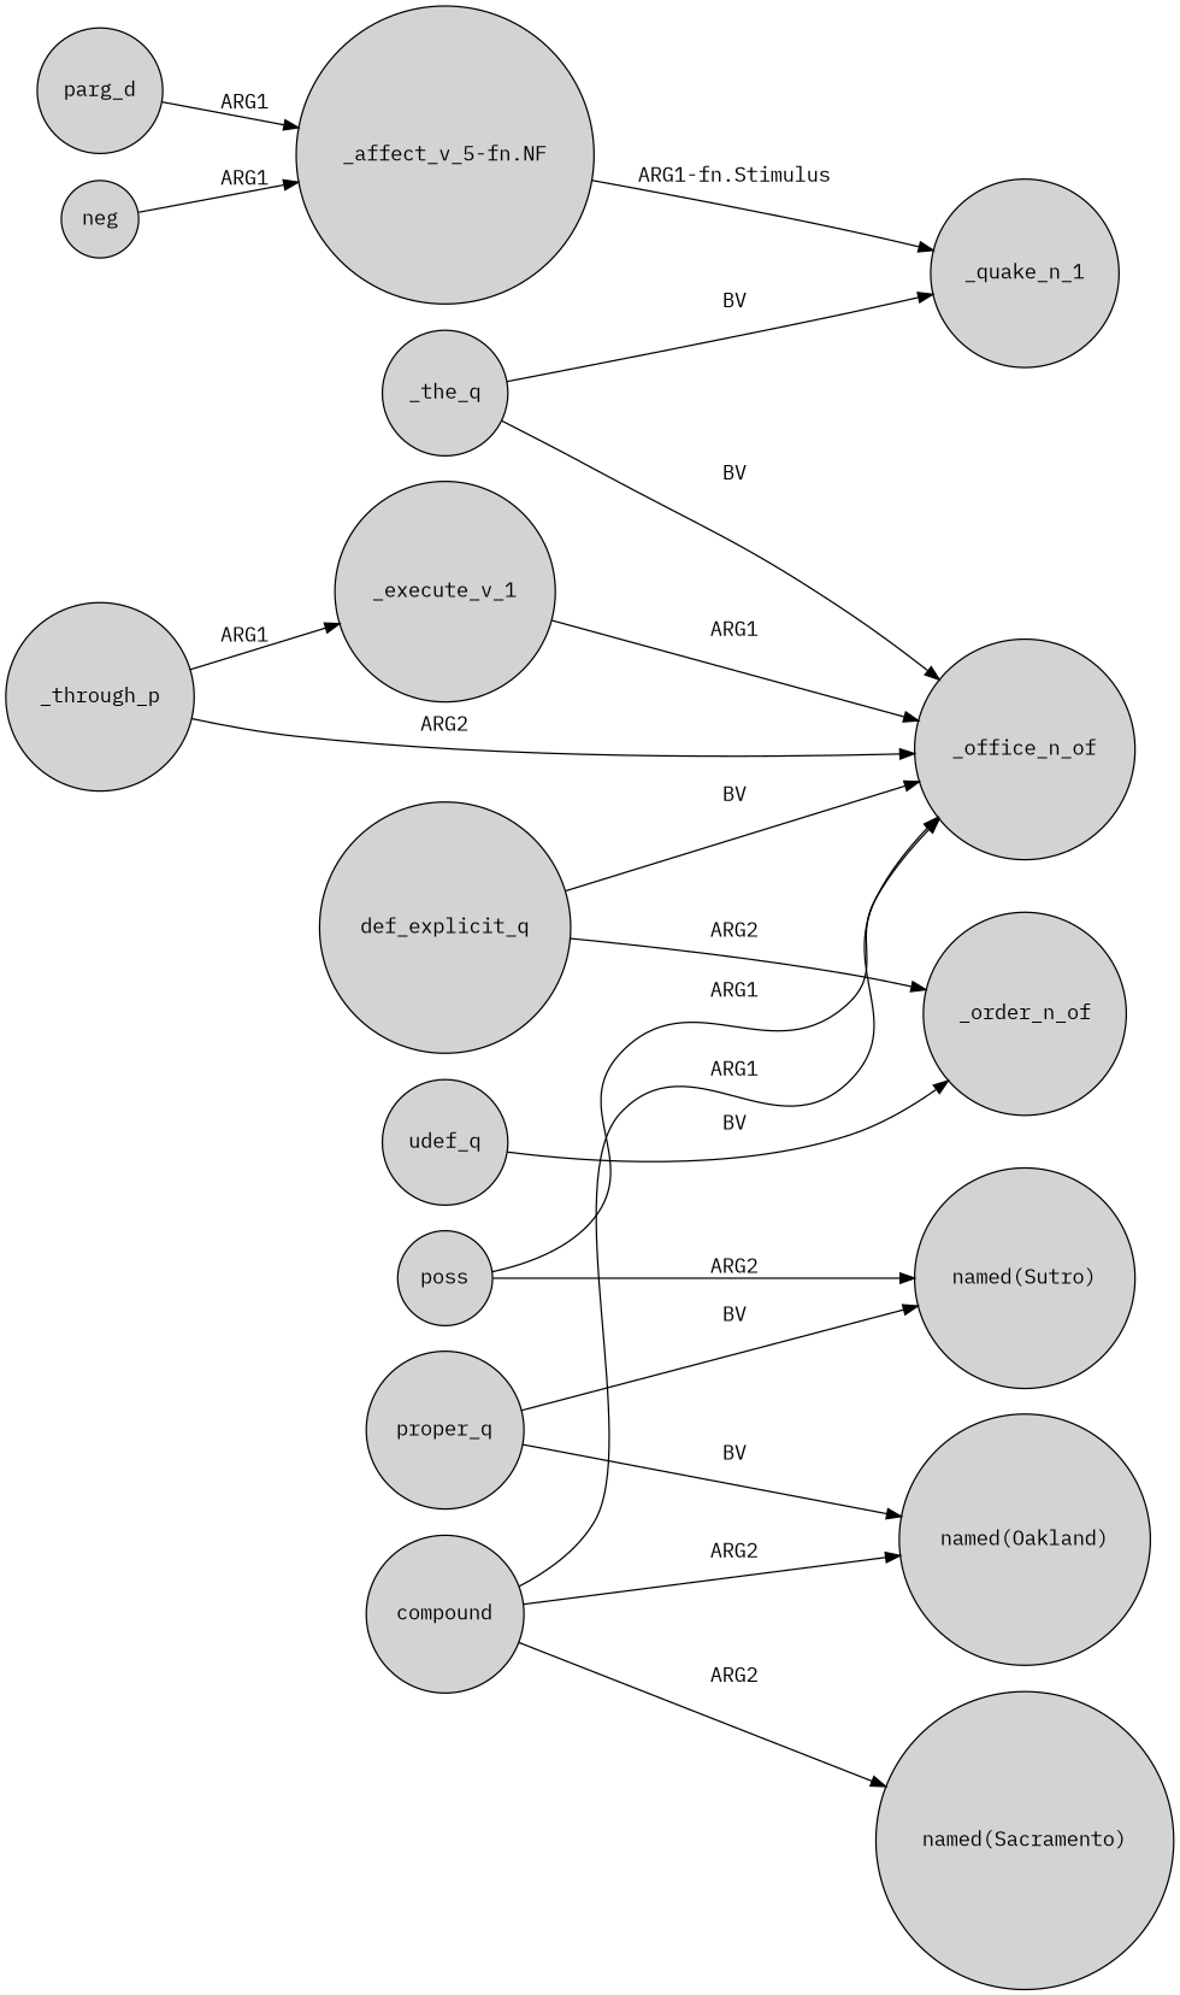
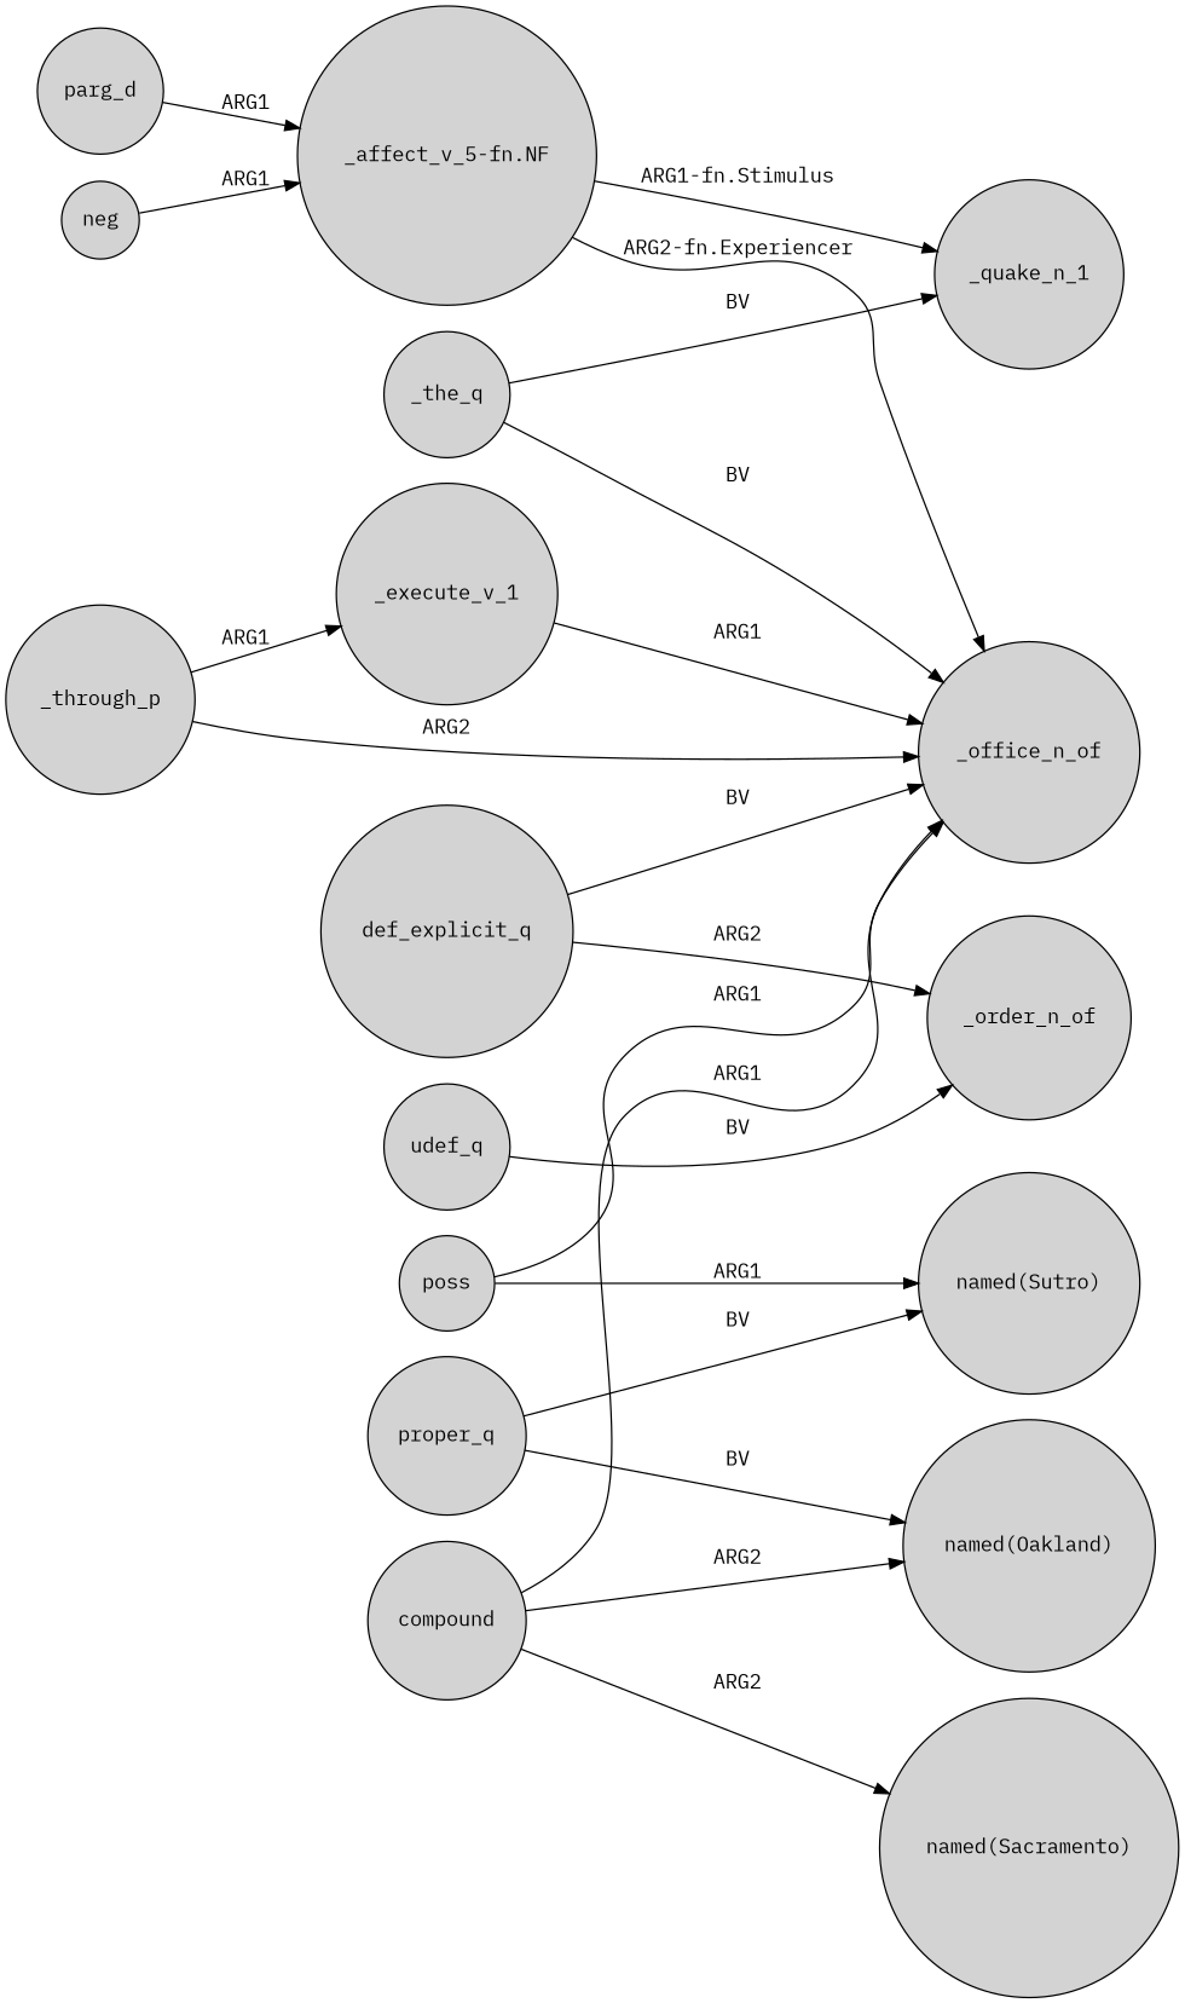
  digraph {
    fontname="IBM Plex Mono"
    rankdir=LR
    node [fontname="IBM Plex Mono" shape=circle style=filled]
    edge [fontname="IBM Plex Mono"]
    n1 [label="_affect_v_5-fn.NF"]
    parg_d
    _office_n_of
    _quake_n_1
    udef_q
    _order_n_of
    _execute_v_1
    _the_q
    def_explicit_q
    compound
    "named(Oakland)"
    "named(Sacramento)"
    poss
    "named(Sutro)"
    proper_q
    _through_p
    neg
+   n1 -> _office_n_of [label="ARG2-fn.Experiencer"]
    n1 -> _quake_n_1 [label="ARG1-fn.Stimulus"]
    parg_d -> n1 [label=ARG1]
    udef_q -> _order_n_of [label=BV]
    _execute_v_1 -> _office_n_of [label=ARG1]
    _the_q -> _office_n_of [label=BV]
    _the_q -> _quake_n_1 [label=BV]
    def_explicit_q -> _office_n_of [label=BV]
    def_explicit_q -> _order_n_of [label=ARG2]
    compound -> _office_n_of [label=ARG1]
    compound -> "named(Oakland)" [label=ARG2]
    compound -> "named(Sacramento)" [label=ARG2]
    poss -> _office_n_of [label=ARG1]
-   poss -> "named(Sutro)" [label=ARG2]
+   poss -> "named(Sutro)" [label=ARG1]
    proper_q -> "named(Oakland)" [label=BV]
    proper_q -> "named(Sutro)" [label=BV]
    _through_p -> _office_n_of [label=ARG2]
    _through_p -> _execute_v_1 [label=ARG1]
    neg -> n1 [label=ARG1]
  }
